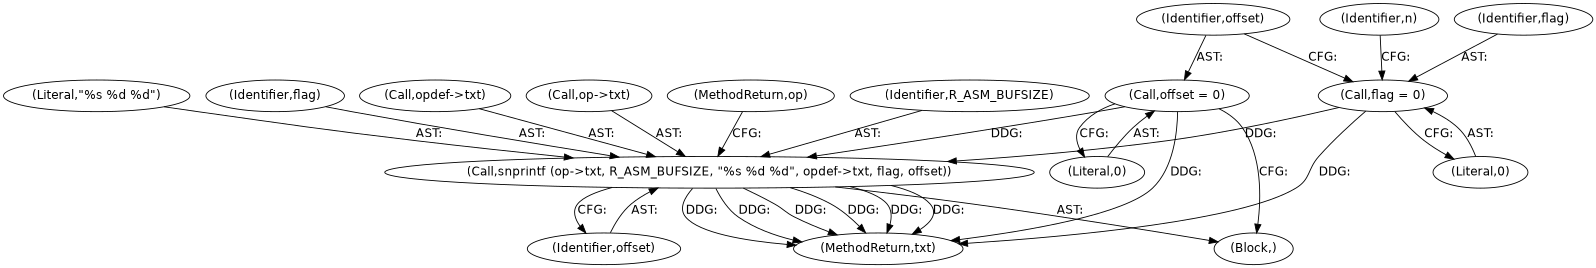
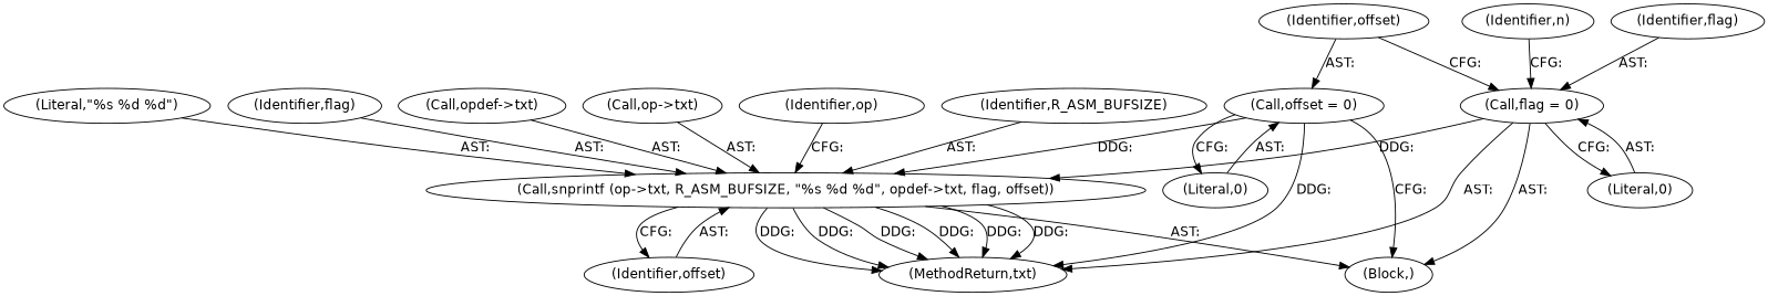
  digraph {
    fontname="DejaVu Sans"
    node [fontname="DejaVu Sans"]
    edge [fontname="DejaVu Sans"]
    n1 [label="(Call,snprintf (op->txt, R_ASM_BUFSIZE, \"%s %d %d\", opdef->txt, flag, offset))"]
    n2 [label="(Identifier,offset)"]
    n3 [label="(Block,)"]
    n4 [label="(MethodReturn,txt)"]
    n5 [label="(Call,flag = 0)"]
    n6 [label="(Literal,0)"]
    n7 [label="(Call,offset = 0)"]
    n8 [label="(Literal,0)"]
    n9 [label="(Identifier,R_ASM_BUFSIZE)"]
    n10 [label="(Identifier,flag)"]
    n11 [label="(Literal,\"%s %d %d\")"]
    n12 [label="(Identifier,flag)"]
    n13 [label="(Call,opdef->txt)"]
    n14 [label="(Identifier,offset)"]
    n15 [label="(Identifier,n)"]
    n16 [label="(Call,op->txt)"]
-   n17 [label="(MethodReturn,op)"]
+   n17 [label="(Identifier,op)"]
    n1 -> n2 [label="CFG: "]
    n1 -> n3 [label="AST: "]
    n1 -> n4 [label="DDG: "]
    n1 -> n4 [label="DDG: "]
    n1 -> n4 [label="DDG: "]
    n1 -> n4 [label="DDG: "]
    n1 -> n4 [label="DDG: "]
    n1 -> n4 [label="DDG: "]
    n2 -> n1 [label="AST: "]
    n5 -> n1 [label="DDG: "]
-   n5 -> n4 [label="DDG: "]
+   n5 -> n3 [label="AST: "]
+   n5 -> n4 [label="AST: "]
    n5 -> n6 [label="CFG: "]
    n6 -> n5 [label="AST: "]
    n7 -> n1 [label="DDG: "]
    n7 -> n3 [label="CFG: "]
    n7 -> n4 [label="DDG: "]
    n7 -> n8 [label="CFG: "]
    n8 -> n7 [label="AST: "]
    n9 -> n1 [label="AST: "]
    n10 -> n5 [label="AST: "]
    n11 -> n1 [label="AST: "]
    n12 -> n1 [label="AST: "]
    n13 -> n1 [label="AST: "]
    n14 -> n5 [label="CFG: "]
    n14 -> n7 [label="AST: "]
    n15 -> n5 [label="CFG: "]
    n16 -> n1 [label="AST: "]
    n17 -> n1 [label="CFG: "]
  }
